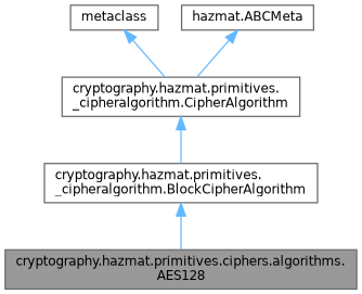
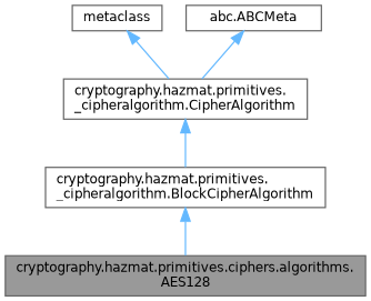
  digraph {
    node [color=gray40 fillcolor=white fontname=Helvetica fontsize=10 shape=box style=filled]
    edge [color=steelblue1 dir=back fontname=Helvetica fontsize=10 labelfontname=Helvetica labelfontsize=10 style=solid]
    n1 [fillcolor=grey60 fontcolor=black height=0.2 label="cryptography.hazmat.primitives.ciphers.algorithms.\lAES128" width=0.4]
    n2 [height=0.2 label="cryptography.hazmat.primitives.\l_cipheralgorithm.BlockCipherAlgorithm" width=0.4]
    n3 [height=0.2 label="cryptography.hazmat.primitives.\l_cipheralgorithm.CipherAlgorithm" width=0.4]
    n4 [height=0.2 label=metaclass width=0.4]
-   n5 [height=0.2 label="hazmat.ABCMeta" width=0.4]
+   n5 [height=0.2 label="abc.ABCMeta" width=0.4]
    n2 -> n1
    n3 -> n2
    n4 -> n3
    n5 -> n3
  }
